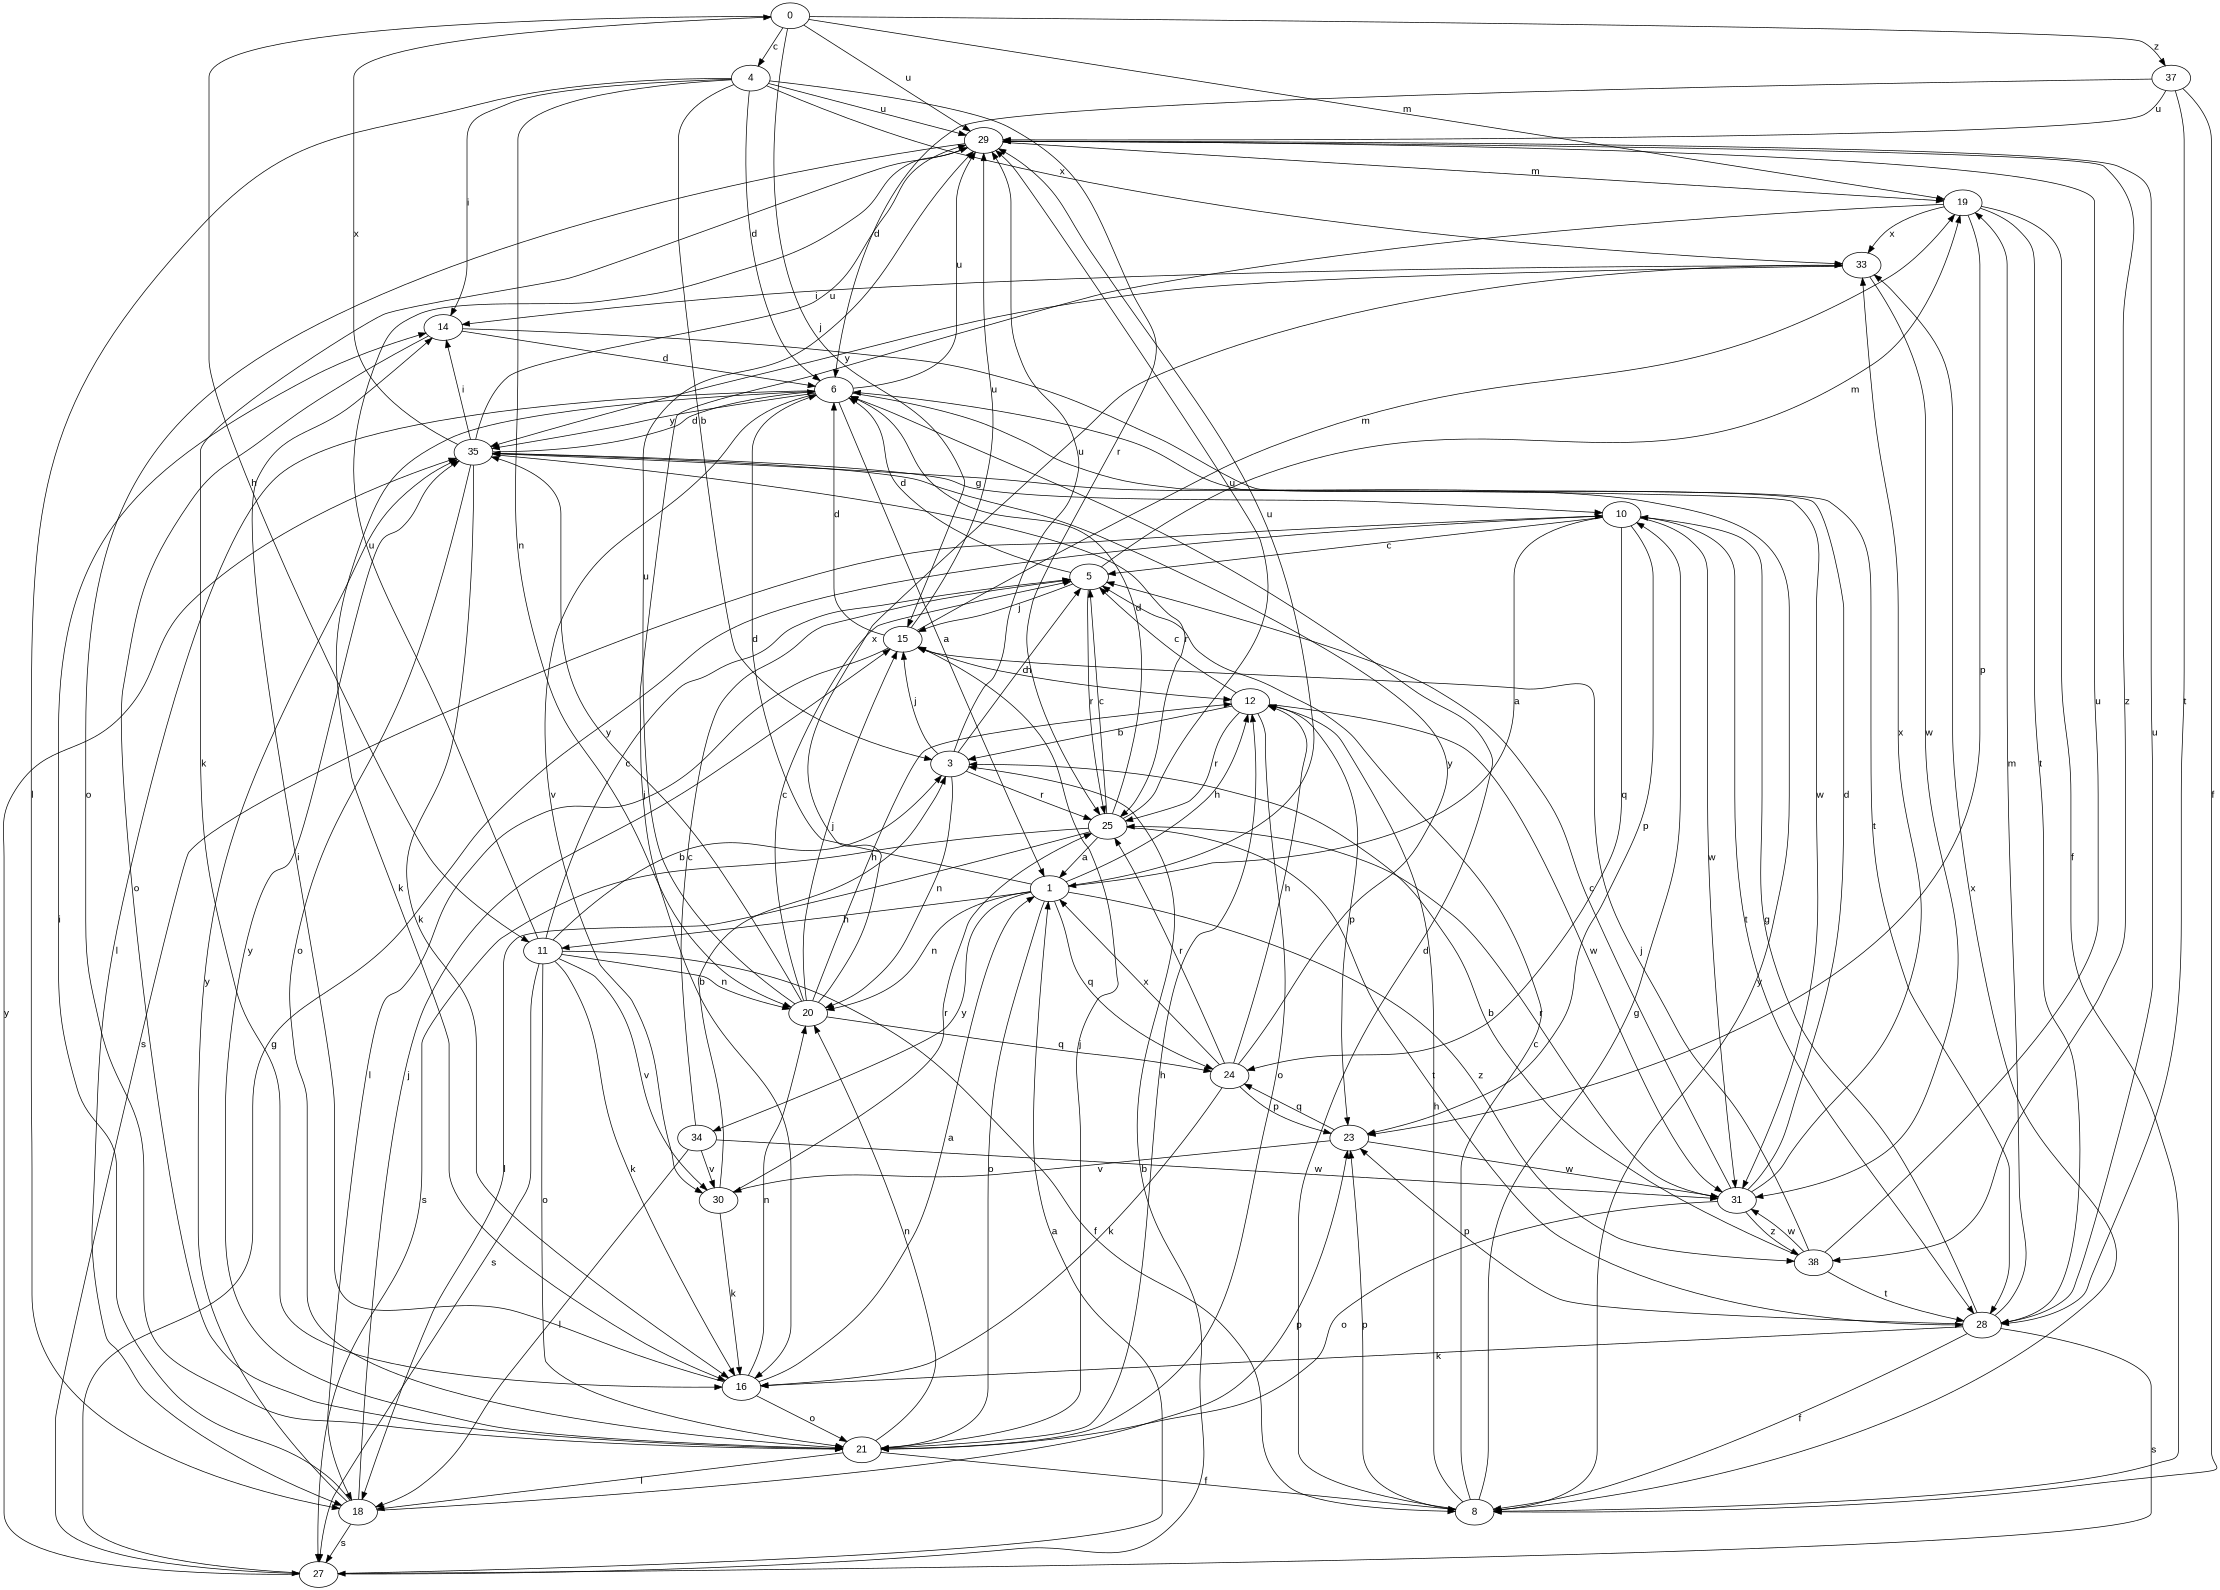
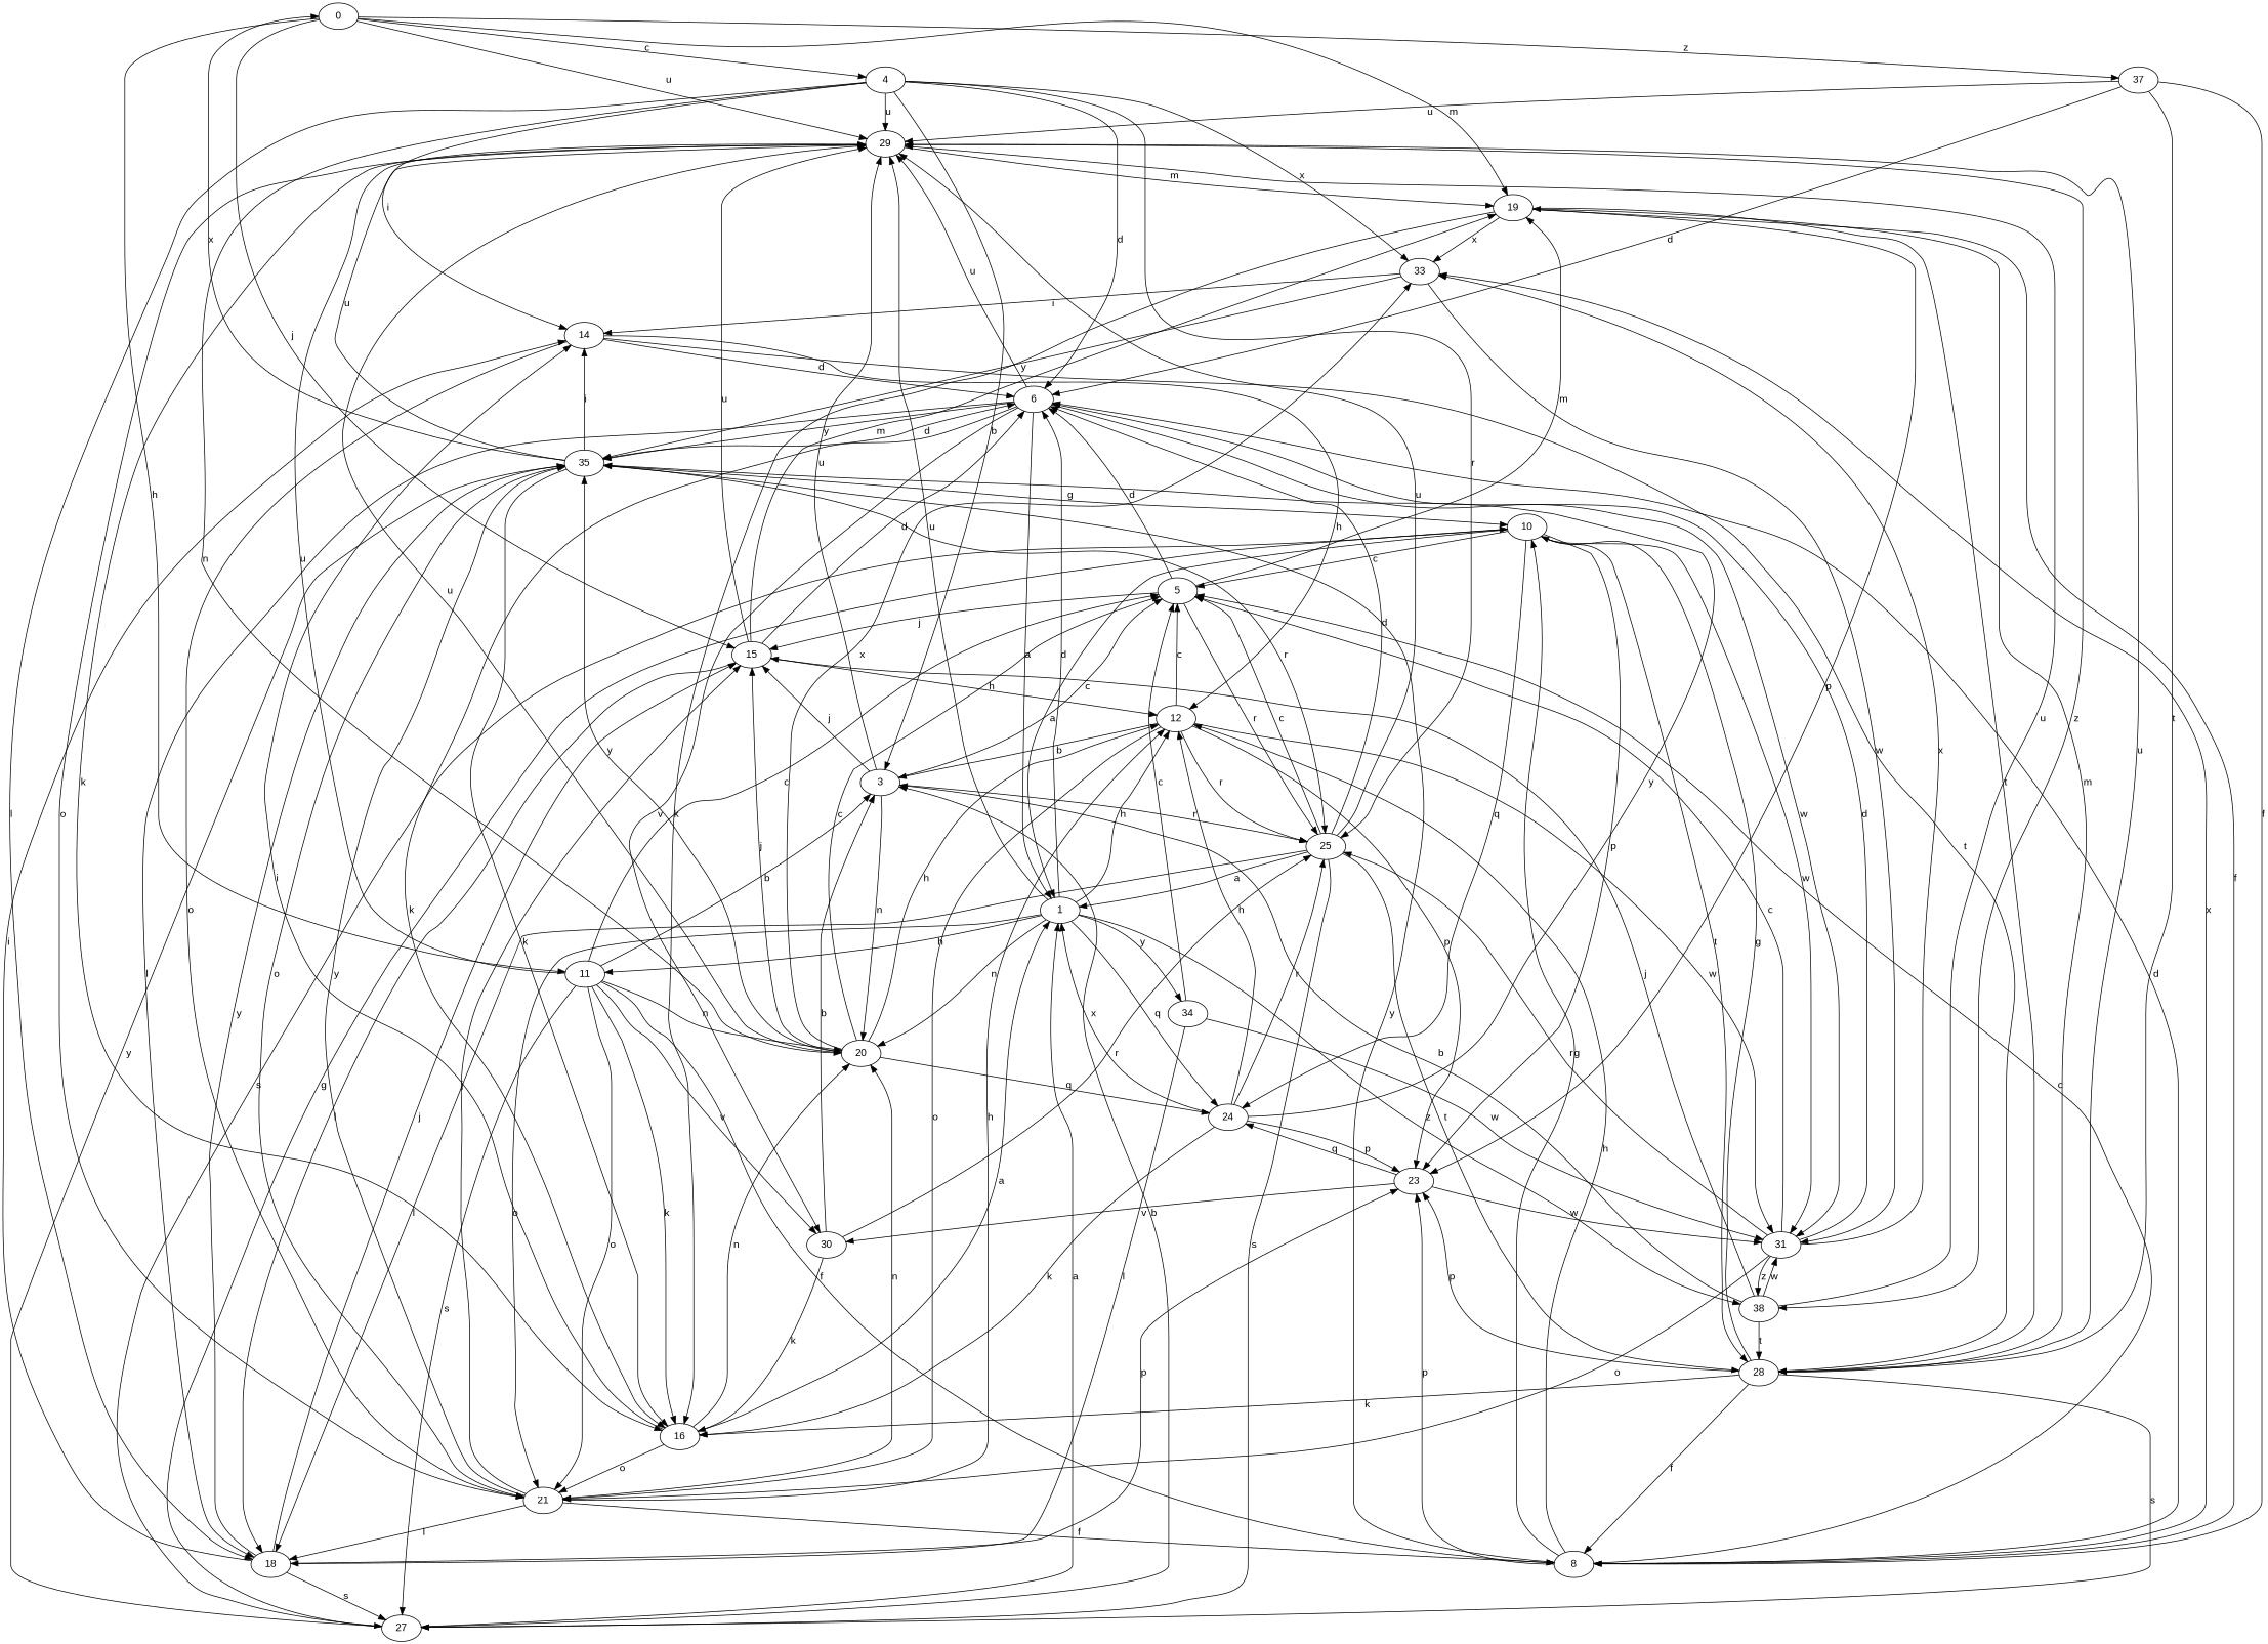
  strict digraph {
    fontname="Liberation Sans"
    node [fontname="Liberation Sans"]
    edge [fontname="Liberation Sans"]
    0
    4
    11
    15
    19
    29
    37
    6
    20
    3
    25
    14
    18
    33
    21
    5
    16
    30
    8
    27
    12
    23
    28
    38
    1
    24
    34
    31
    35
    10
    0 -> 4 [label=c]
    0 -> 11 [label=h]
    0 -> 15 [label=j]
    0 -> 19 [label=m]
    0 -> 29 [label=u]
    0 -> 37 [label=z]
    4 -> 29 [label=u]
    4 -> 6 [label=d]
    4 -> 20 [label=n]
    4 -> 3 [label=b]
    4 -> 25 [label=r]
    4 -> 14 [label=i]
    4 -> 18 [label=l]
    4 -> 33 [label=x]
    11 -> 29 [label=u]
    11 -> 20 [label=n]
    11 -> 3 [label=b]
    11 -> 21 [label=o]
    11 -> 5 [label=c]
    11 -> 16 [label=k]
    11 -> 30 [label=v]
    11 -> 8 [label=f]
    11 -> 27 [label=s]
    15 -> 19 [label=m]
    15 -> 29 [label=u]
    15 -> 6 [label=d]
    15 -> 18 [label=l]
    15 -> 12 [label=h]
    19 -> 33 [label=x]
-   19 -> 16 [label=j]
+   19 -> 16 [label=k]
    19 -> 8 [label=f]
    19 -> 23 [label=p]
    19 -> 28 [label=t]
    29 -> 19 [label=m]
    29 -> 21 [label=o]
    29 -> 16 [label=k]
    29 -> 38 [label=z]
    37 -> 29 [label=u]
    37 -> 6 [label=d]
    37 -> 8 [label=f]
    37 -> 28 [label=t]
    6 -> 29 [label=u]
    6 -> 18 [label=l]
    6 -> 16 [label=k]
    6 -> 30 [label=v]
    6 -> 1 [label=a]
    6 -> 31 [label=w]
    6 -> 35 [label=y]
    20 -> 15 [label=j]
    20 -> 29 [label=u]
    20 -> 33 [label=x]
    20 -> 5 [label=c]
    20 -> 12 [label=h]
    20 -> 24 [label=q]
    20 -> 35 [label=y]
    3 -> 15 [label=j]
    3 -> 29 [label=u]
    3 -> 20 [label=n]
    3 -> 25 [label=r]
    3 -> 5 [label=c]
    25 -> 29 [label=u]
    25 -> 6 [label=d]
    25 -> 18 [label=l]
    25 -> 5 [label=c]
    25 -> 27 [label=s]
    25 -> 28 [label=t]
    25 -> 1 [label=a]
    14 -> 6 [label=d]
    14 -> 21 [label=o]
+   14 -> 12 [label=h]
    14 -> 28 [label=t]
    18 -> 15 [label=j]
    18 -> 14 [label=i]
    18 -> 27 [label=s]
    18 -> 23 [label=p]
    18 -> 35 [label=y]
    33 -> 14 [label=i]
    33 -> 31 [label=w]
    33 -> 35 [label=y]
    21 -> 15 [label=j]
    21 -> 20 [label=n]
    21 -> 18 [label=l]
    21 -> 8 [label=f]
    21 -> 12 [label=h]
    21 -> 35 [label=y]
    5 -> 15 [label=j]
    5 -> 19 [label=m]
    5 -> 6 [label=d]
    5 -> 25 [label=r]
    16 -> 20 [label=n]
    16 -> 14 [label=i]
    16 -> 21 [label=o]
    16 -> 1 [label=a]
    30 -> 3 [label=b]
    30 -> 25 [label=r]
    30 -> 16 [label=k]
    8 -> 6 [label=d]
    8 -> 33 [label=x]
    8 -> 5 [label=c]
    8 -> 12 [label=h]
    8 -> 23 [label=p]
    8 -> 35 [label=y]
    8 -> 10 [label=g]
    27 -> 3 [label=b]
    27 -> 1 [label=a]
    27 -> 35 [label=y]
    27 -> 10 [label=g]
    12 -> 3 [label=b]
    12 -> 25 [label=r]
    12 -> 21 [label=o]
    12 -> 5 [label=c]
    12 -> 23 [label=p]
    12 -> 31 [label=w]
    23 -> 30 [label=v]
    23 -> 24 [label=q]
    23 -> 31 [label=w]
    28 -> 19 [label=m]
    28 -> 29 [label=u]
    28 -> 16 [label=k]
    28 -> 8 [label=f]
    28 -> 27 [label=s]
    28 -> 23 [label=p]
    28 -> 10 [label=g]
    38 -> 15 [label=j]
    38 -> 29 [label=u]
    38 -> 3 [label=b]
    38 -> 28 [label=t]
    38 -> 31 [label=w]
    1 -> 11 [label=h]
    1 -> 29 [label=u]
    1 -> 6 [label=d]
    1 -> 20 [label=n]
    1 -> 21 [label=o]
    1 -> 12 [label=h]
    1 -> 38 [label=z]
    1 -> 24 [label=q]
    1 -> 34 [label=y]
    24 -> 25 [label=r]
    24 -> 16 [label=k]
    24 -> 12 [label=h]
    24 -> 23 [label=p]
    24 -> 1 [label=x]
    24 -> 35 [label=y]
    34 -> 18 [label=l]
    34 -> 5 [label=c]
-   34 -> 30 [label=v]
    34 -> 31 [label=w]
    31 -> 6 [label=d]
    31 -> 25 [label=r]
    31 -> 33 [label=x]
    31 -> 21 [label=o]
    31 -> 5 [label=c]
    31 -> 38 [label=z]
    35 -> 0 [label=x]
    35 -> 29 [label=u]
    35 -> 6 [label=d]
    35 -> 25 [label=r]
    35 -> 14 [label=i]
    35 -> 21 [label=o]
    35 -> 16 [label=k]
    35 -> 10 [label=g]
    10 -> 5 [label=c]
    10 -> 27 [label=s]
    10 -> 23 [label=p]
    10 -> 28 [label=t]
    10 -> 1 [label=a]
    10 -> 24 [label=q]
    10 -> 31 [label=w]
  }
